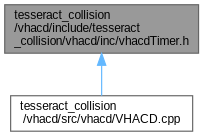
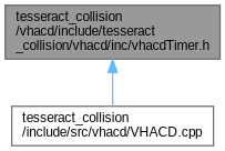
  digraph {
    fontname="Liberation Sans"
    node [fontname="Liberation Sans" fontsize=10 shape=box style=filled]
    n1 [color=gray40 fillcolor=grey60 fontcolor=black height=0.2 label="tesseract_collision\l/vhacd/include/tesseract\l_collision/vhacd/inc/vhacdTimer.h" width=0.4]
-   n2 [color=grey40 fillcolor=white height=0.2 label="tesseract_collision\l/vhacd/src/vhacd/VHACD.cpp" width=0.4]
+   n2 [color=grey40 fillcolor=white height=0.2 label="tesseract_collision\l/include/src/vhacd/VHACD.cpp" width=0.4]
    n1 -> n2 [color=steelblue1 dir=back fontname="Liberation Sans" fontsize=10 labelfontname=Helvetica labelfontsize=10 style=solid]
  }
